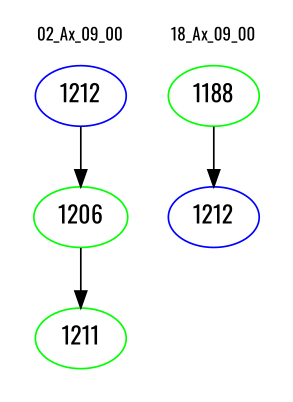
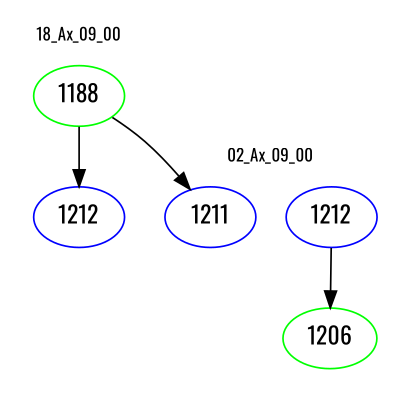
  digraph {
    fontname=Oswald
    node [color=blue fontname=Oswald]
    edge [color=black fontname=Oswald]
    n1 [label=1212]
    n2 [color=green label=1206]
-   n3 [color=green label=1211]
+   n3 [label=1211]
    n4 [color=green label=1188]
    n5 [label=1212]
    subgraph cluster_1 {
      color=white
      fontsize=10
      label="02_Ax_09_00"
      n1
      n2
      n3
    }
    subgraph cluster_2 {
      color=white
      fontsize=10
      label="18_Ax_09_00"
      n4
      n5
    }
    n1 -> n2
-   n2 -> n3
+   n4 -> n3
    n4 -> n5
  }
